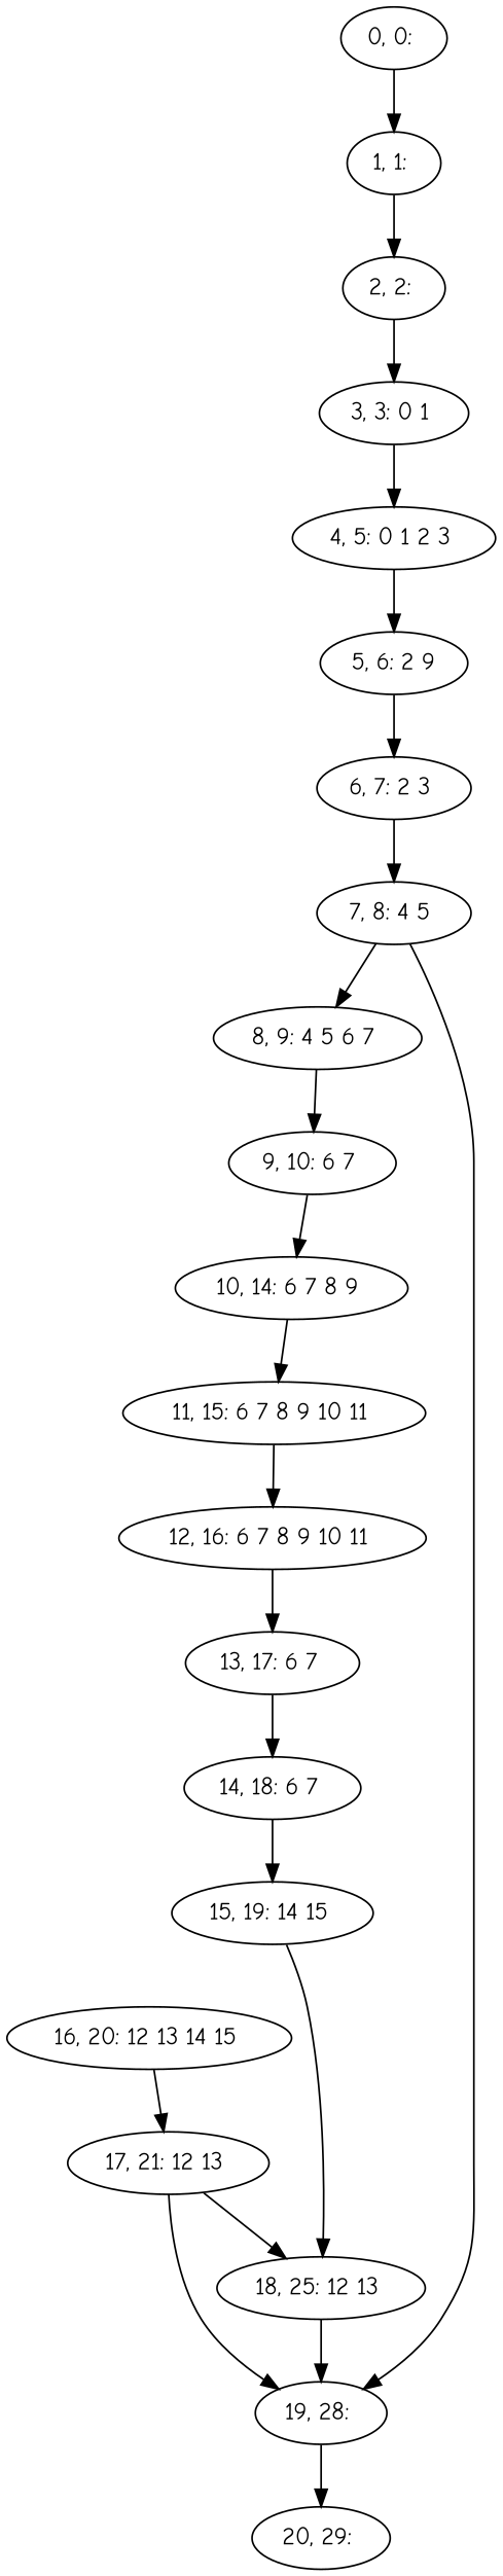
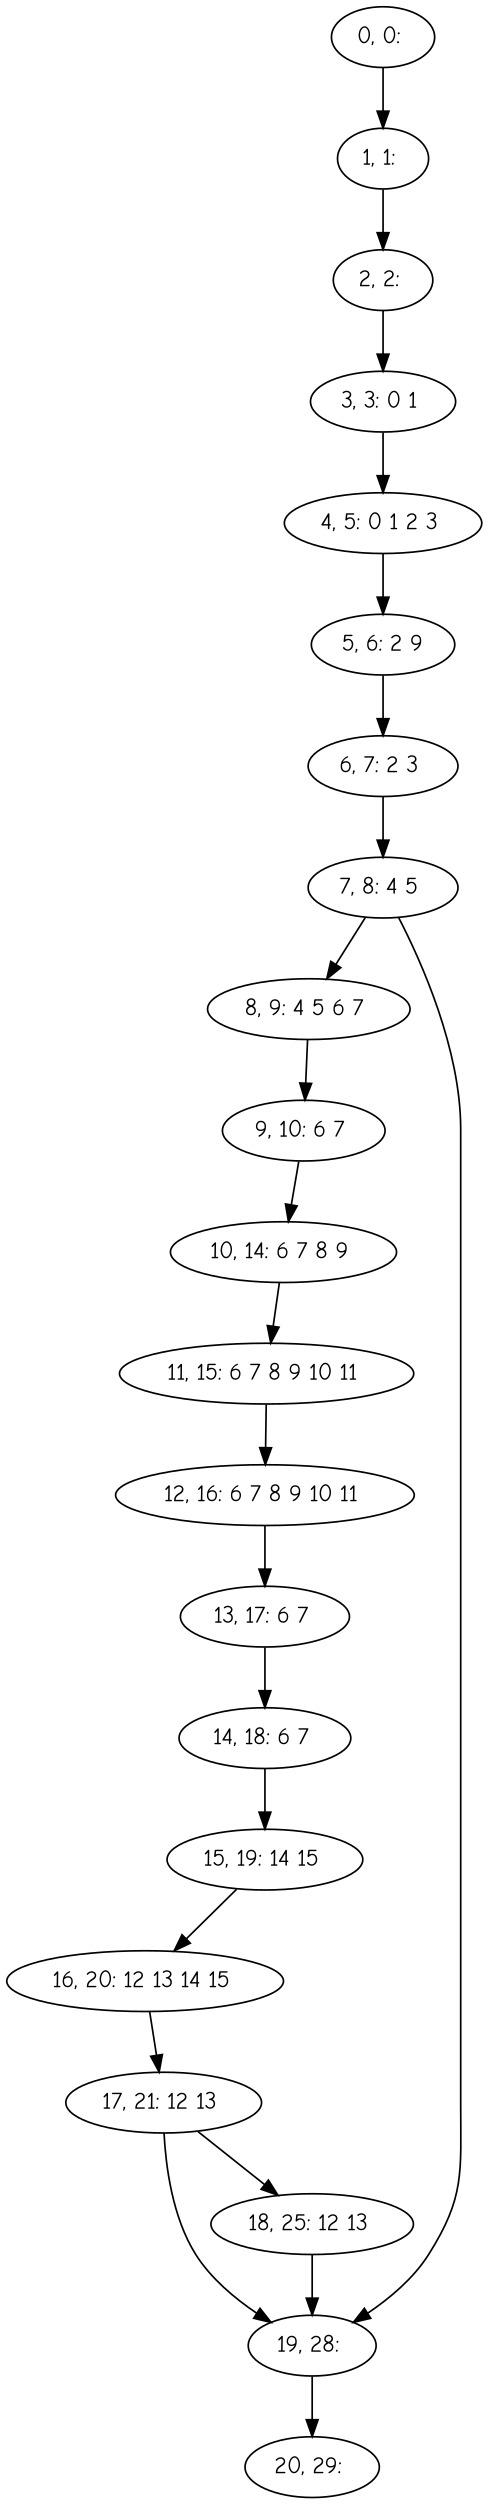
  digraph {
    fontname="Comic Neue"
    node [fontname="Comic Neue"]
    edge [fontname="Comic Neue"]
    n1 [label="0, 0: "]
    n2 [label="1, 1: "]
    n3 [label="2, 2: "]
    n4 [label="3, 3: 0 1 "]
    n5 [label="4, 5: 0 1 2 3 "]
    n6 [label="5, 6: 2 9"]
    n7 [label="6, 7: 2 3 "]
    n8 [label="7, 8: 4 5 "]
    n9 [label="8, 9: 4 5 6 7 "]
    n10 [label="19, 28: "]
    n11 [label="9, 10: 6 7 "]
    n12 [label="10, 14: 6 7 8 9 "]
    n13 [label="11, 15: 6 7 8 9 10 11 "]
    n14 [label="20, 29: "]
    n15 [label="12, 16: 6 7 8 9 10 11 "]
    n16 [label="13, 17: 6 7 "]
    n17 [label="14, 18: 6 7 "]
    n18 [label="15, 19: 14 15 "]
    n19 [label="16, 20: 12 13 14 15 "]
    n20 [label="17, 21: 12 13 "]
    n21 [label="18, 25: 12 13 "]
    n1 -> n2
    n2 -> n3
    n3 -> n4
    n4 -> n5
    n5 -> n6
    n6 -> n7
    n7 -> n8
    n8 -> n9
    n8 -> n10
    n9 -> n11
    n10 -> n14
    n11 -> n12
    n12 -> n13
    n13 -> n15
    n15 -> n16
    n16 -> n17
    n17 -> n18
-   n18 -> n21
+   n18 -> n19
    n19 -> n20
    n20 -> n10
    n20 -> n21
    n21 -> n10
  }
